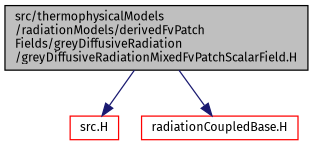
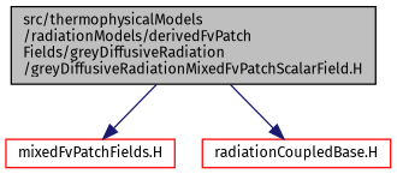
  digraph {
    fontname="Fira Sans"
    node [color=red fontname="Fira Sans" fontsize=10 shape=record]
    edge [color=midnightblue fontname="Fira Sans" fontsize=10 labelfontname=FreeSans labelfontsize=10 style=solid]
    n1 [color=black fillcolor=grey75 fontcolor=black height=0.2 label="src/thermophysicalModels\l/radiationModels/derivedFvPatch\lFields/greyDiffusiveRadiation\l/greyDiffusiveRadiationMixedFvPatchScalarField.H" style=filled width=0.4]
-   n2 [height=0.2 label="src.H" width=0.4]
+   n2 [height=0.2 label="mixedFvPatchFields.H" width=0.4]
    n3 [height=0.2 label="radiationCoupledBase.H" width=0.4]
    n1 -> n2
    n1 -> n3
  }
